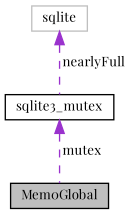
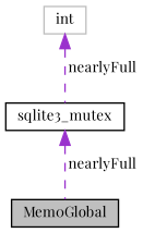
  digraph {
    fontname="Playfair Display"
    node [color=black fillcolor=white fontname="Playfair Display" fontsize=10 shape=record style=filled]
    edge [color=darkorchid3 dir=back fontname="Playfair Display" fontsize=10 labelfontname=Helvetica labelfontsize=10 style=dashed]
    n1 [fillcolor=grey75 fontcolor=black height=0.2 label=Mem0Global width=0.4]
    n2 [height=0.2 label=sqlite3_mutex width=0.4]
-   n3 [color=grey75 height=0.2 label=sqlite width=0.4]
-   n2 -> n1 [label=" mutex"]
+   n3 [color=grey75 height=0.2 label=int width=0.4]
+   n2 -> n1 [label=" nearlyFull"]
    n3 -> n2 [label=" nearlyFull"]
  }
